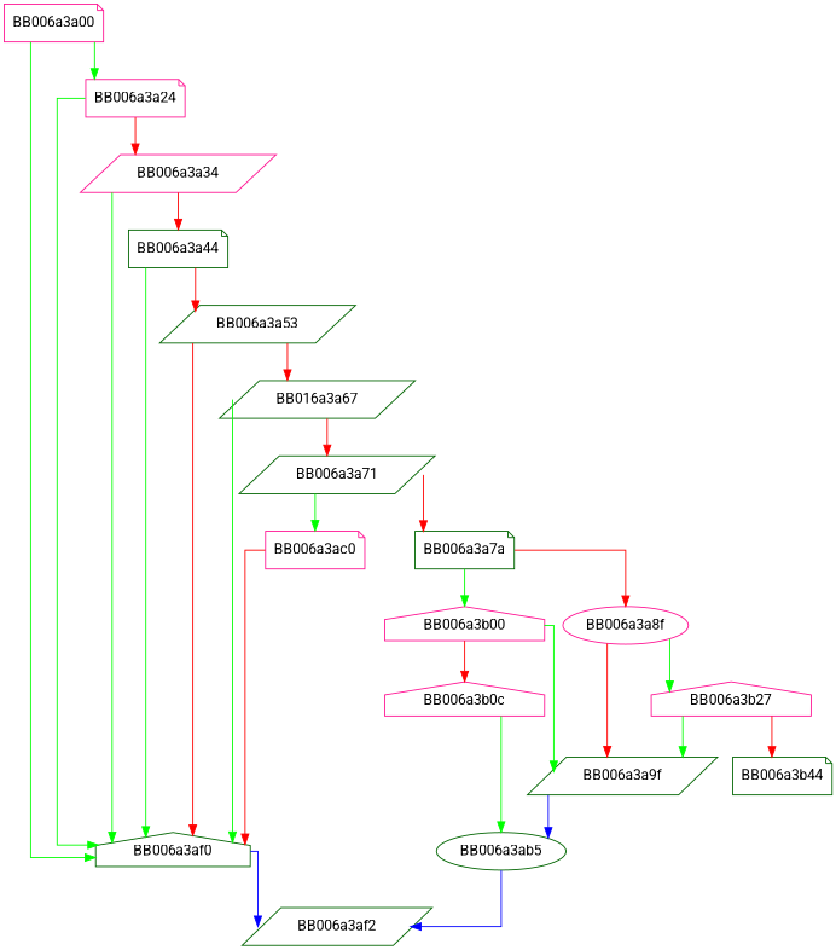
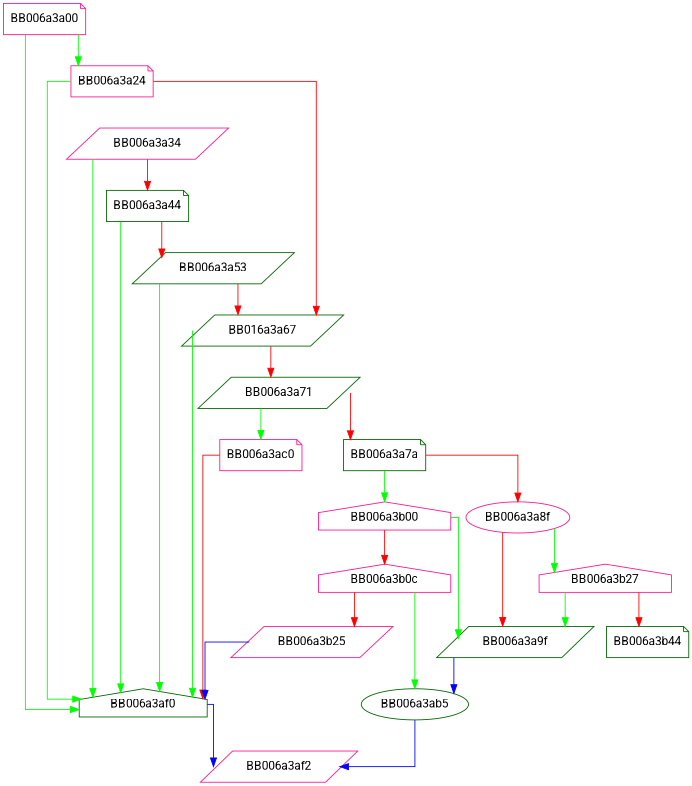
  digraph {
    fontname=Roboto
    splines=ortho
    node [color=deeppink fontname=Roboto shape=parallelogram]
    edge [color=green fontname=Roboto]
    BB006a3a00 [shape=note]
    BB006a3af0 [color=darkgreen shape=house]
    BB006a3a24 [shape=note]
-   BB006a3af2 [color=darkgreen]
+   BB006a3af2
    BB006a3a34
    BB006a3a44 [color=darkgreen shape=note]
    BB006a3a53 [color=darkgreen]
    n8 [color=darkgreen label=BB016a3a67]
    BB006a3a71 [color=darkgreen]
    BB006a3ac0 [shape=note]
    BB006a3a7a [color=darkgreen shape=note]
    BB006a3b00 [shape=house]
    BB006a3a8f [shape=ellipse]
    BB006a3a9f [color=darkgreen]
    BB006a3b0c [shape=house]
    BB006a3b27 [shape=house]
    BB006a3ab5 [color=darkgreen shape=ellipse]
+   BB006a3b25
    BB006a3b44 [color=darkgreen shape=note]
    BB006a3a00 -> BB006a3af0
    BB006a3a00 -> BB006a3a24
    BB006a3af0 -> BB006a3af2 [color=blue]
    BB006a3a24 -> BB006a3af0
-   BB006a3a24 -> BB006a3a34 [color=red]
+   BB006a3a24 -> n8 [color=red]
    BB006a3a34 -> BB006a3af0
    BB006a3a34 -> BB006a3a44 [color=red]
    BB006a3a44 -> BB006a3af0
    BB006a3a44 -> BB006a3a53 [color=red]
-   BB006a3a53 -> BB006a3af0 [color=red]
+   BB006a3a53 -> BB006a3af0
    BB006a3a53 -> n8 [color=red]
    n8 -> BB006a3af0
    n8 -> BB006a3a71 [color=red]
    BB006a3a71 -> BB006a3ac0
    BB006a3a71 -> BB006a3a7a [color=red]
    BB006a3ac0 -> BB006a3af0 [color=red]
    BB006a3a7a -> BB006a3b00
    BB006a3a7a -> BB006a3a8f [color=red]
    BB006a3b00 -> BB006a3a9f
    BB006a3b00 -> BB006a3b0c [color=red]
    BB006a3a8f -> BB006a3a9f [color=red]
    BB006a3a8f -> BB006a3b27
    BB006a3a9f -> BB006a3ab5 [color=blue]
    BB006a3b0c -> BB006a3ab5
+   BB006a3b0c -> BB006a3b25 [color=red]
    BB006a3b27 -> BB006a3a9f
    BB006a3b27 -> BB006a3b44 [color=red]
    BB006a3ab5 -> BB006a3af2 [color=blue]
+   BB006a3b25 -> BB006a3af0 [color=blue]
  }
